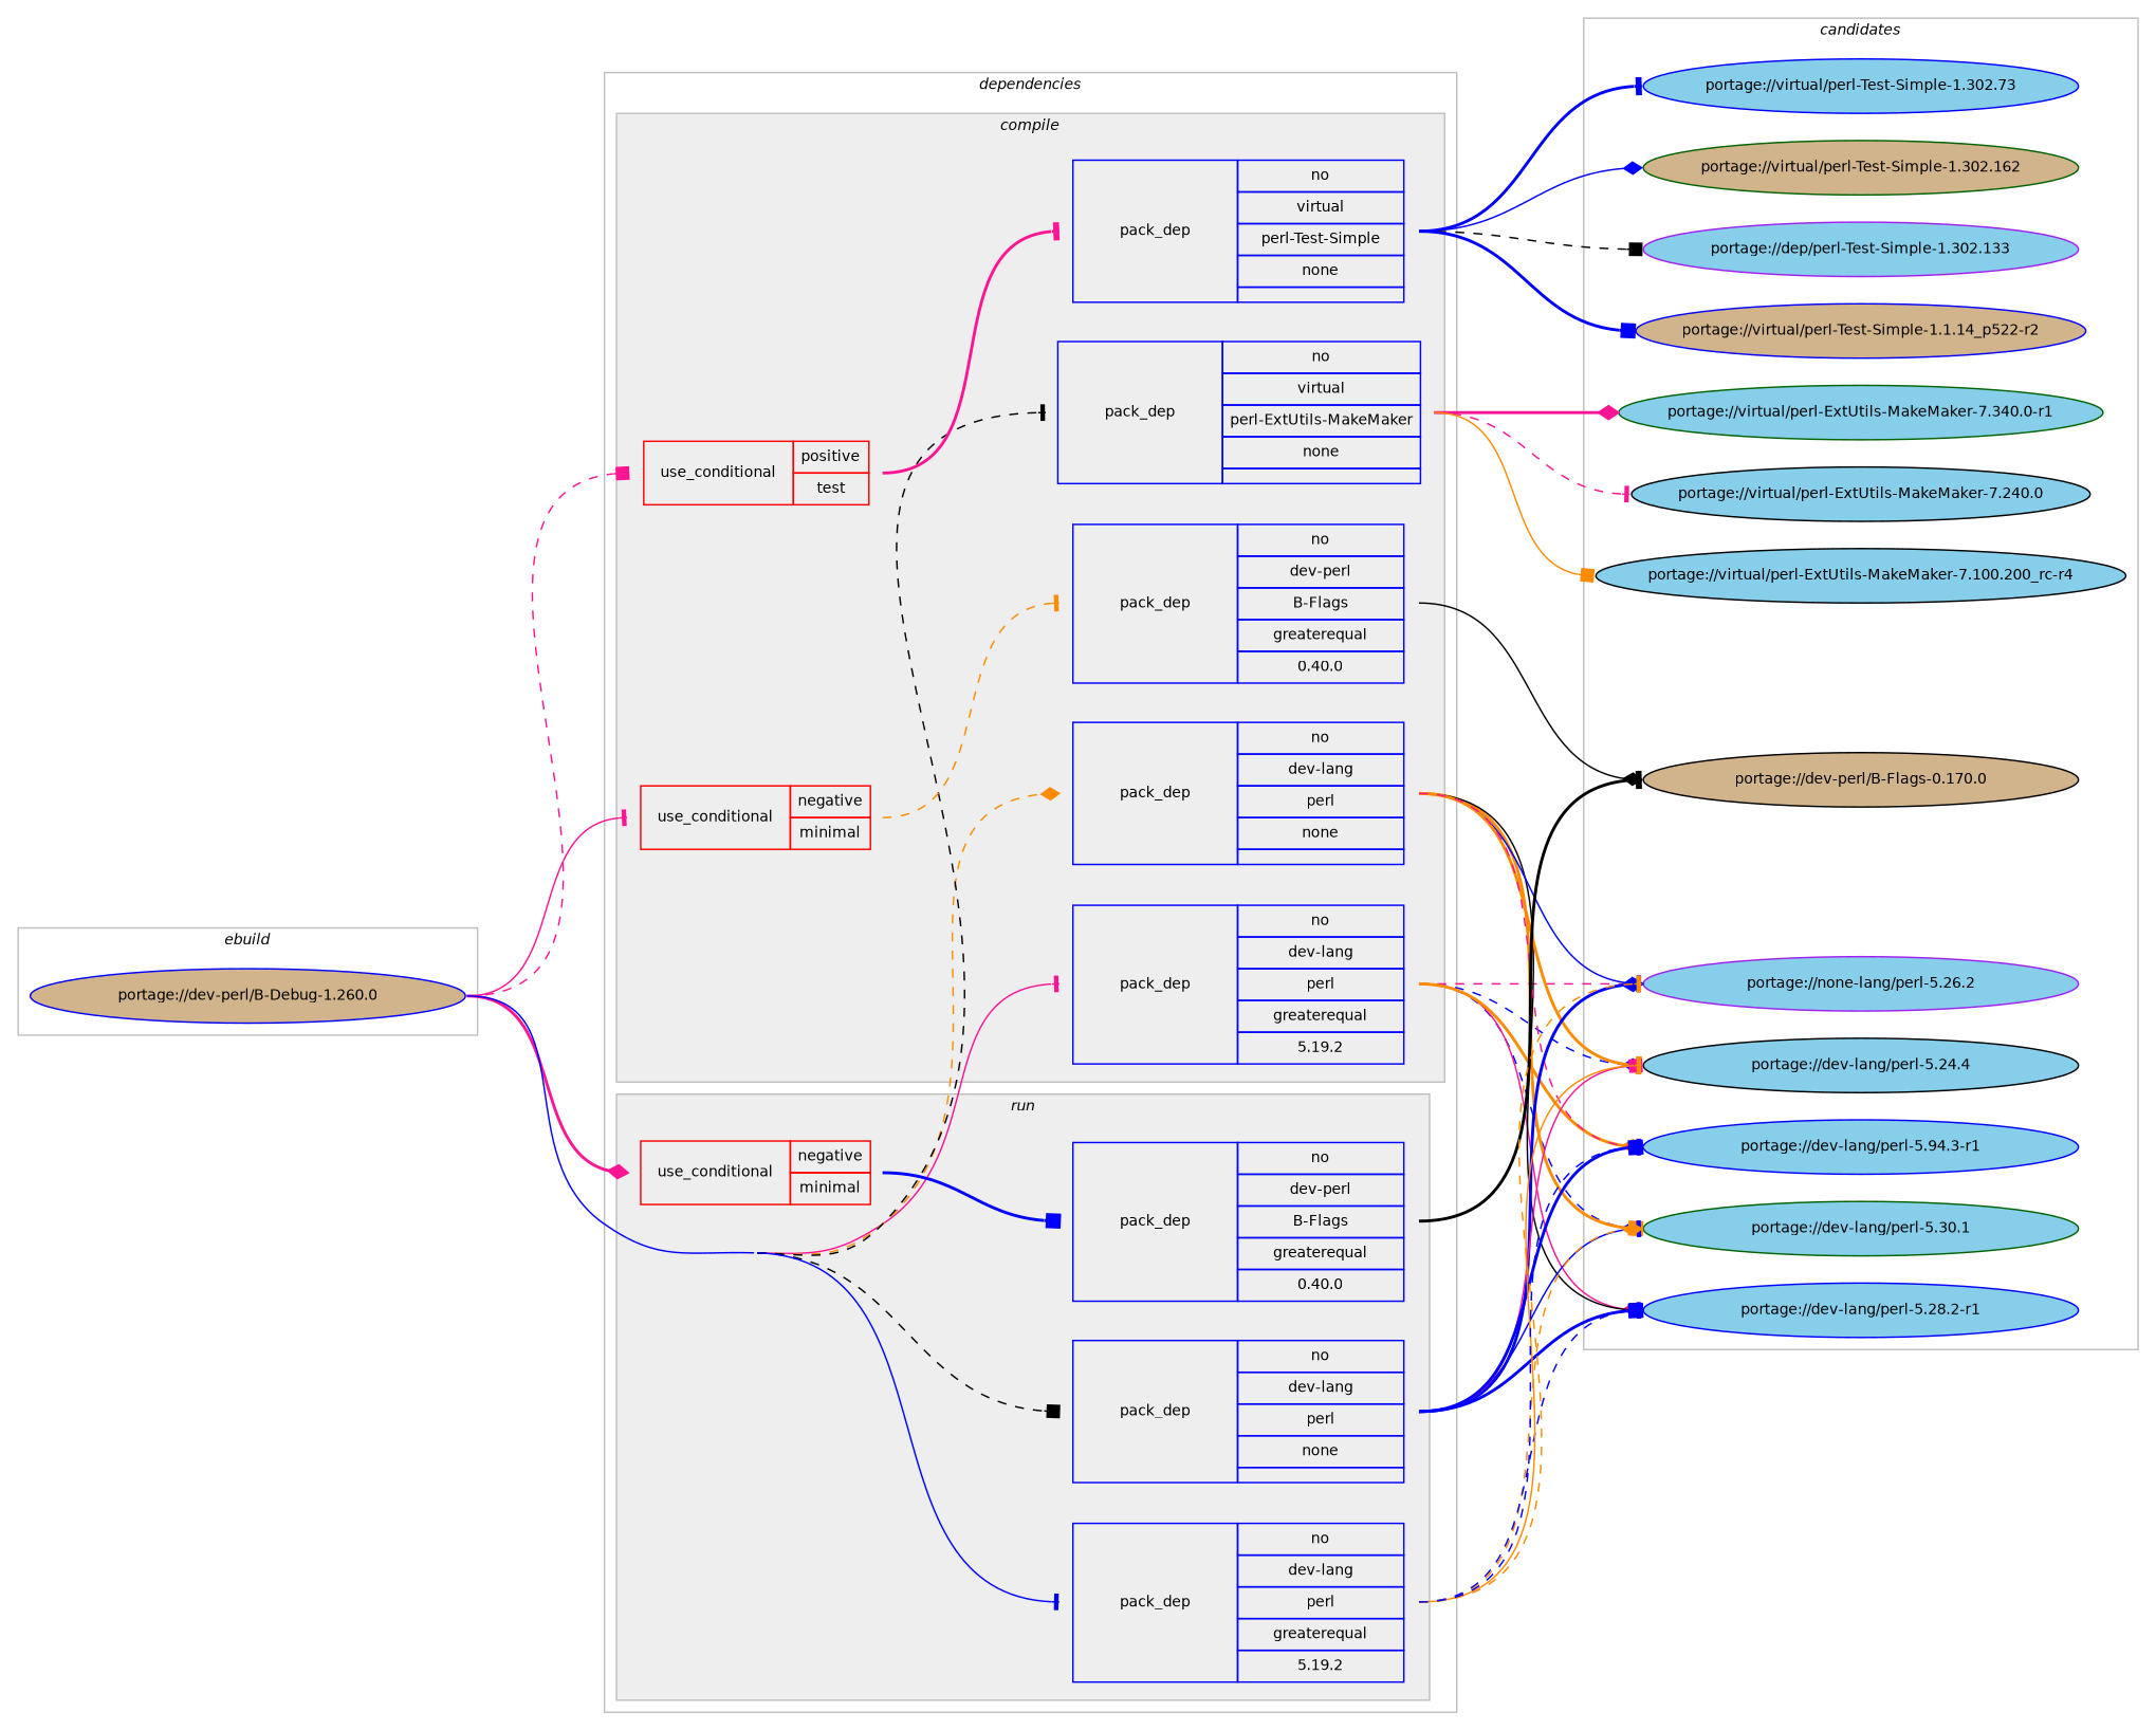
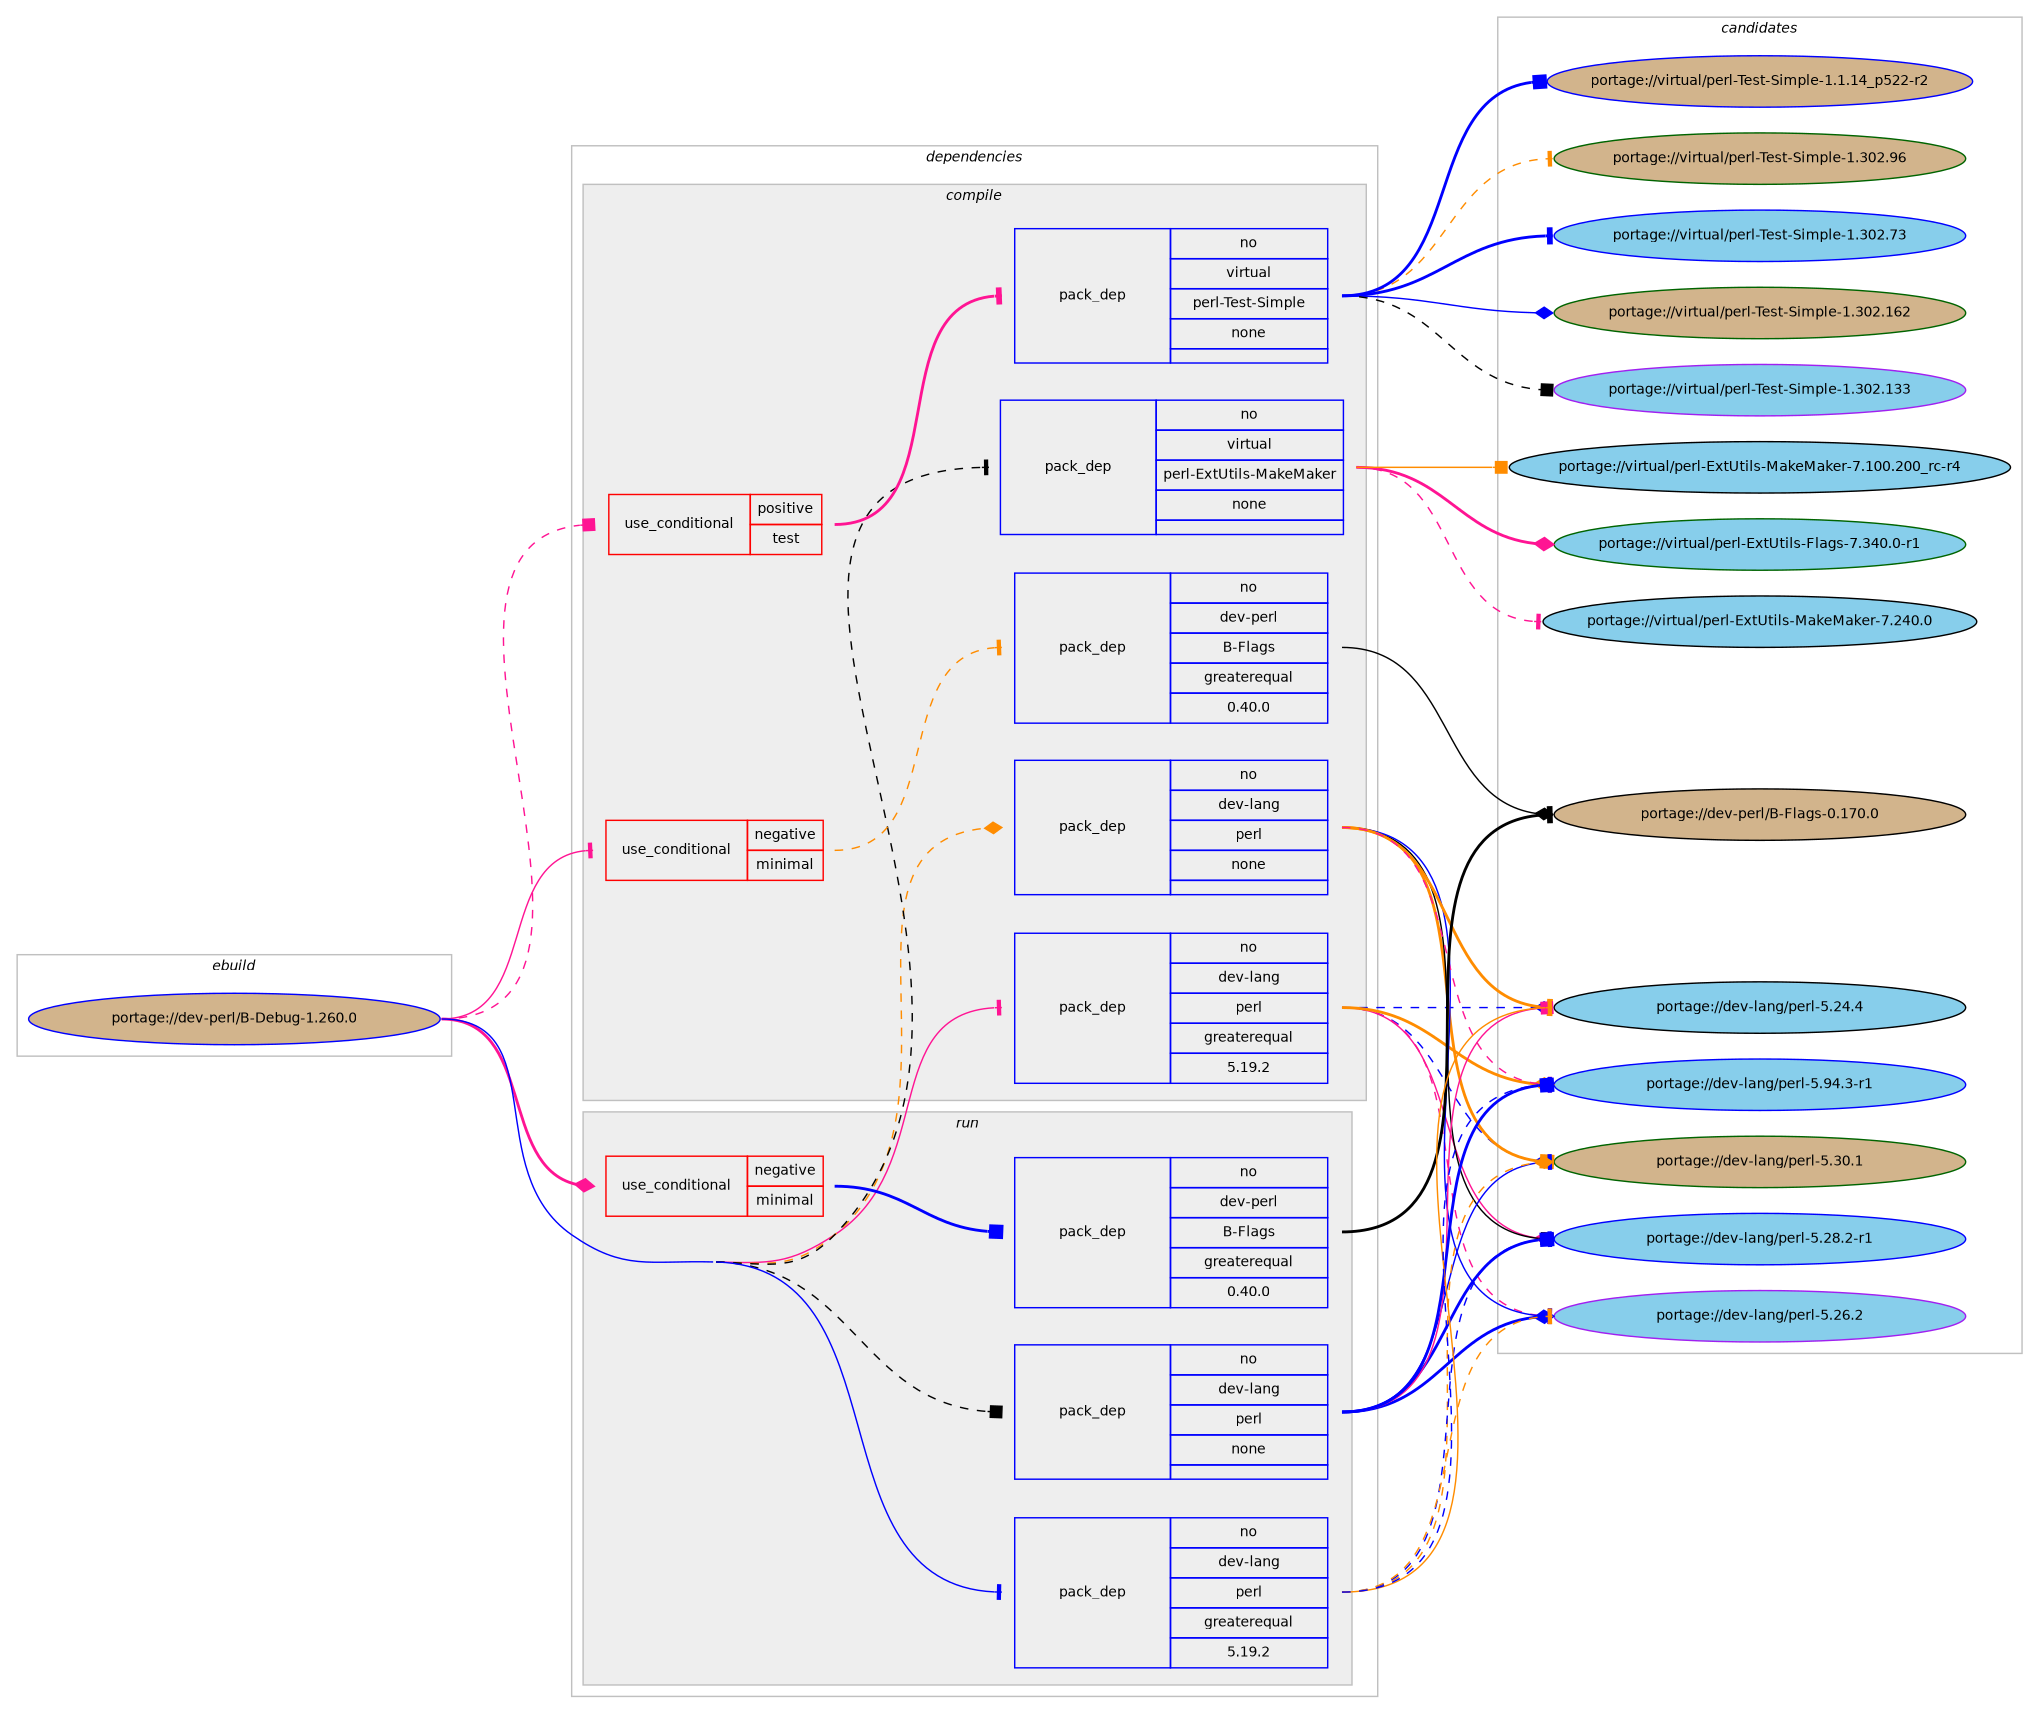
  digraph {
    compound=true
    concentrate=true
    fontname=Helvetica
    fontsize=10
    newrank=true
    rankdir=LR
    ranksep=1.5
    node [color=blue fontname=Helvetica fontsize=10 style=filled]
    edge [arrowhead=tee color=blue headport=w style=dashed tailport=e weight=100]
    n1 [fillcolor=tan label="portage://dev-perl/B-Debug-1.260.0" width=4]
    n2 [label=<<TABLE BORDER="0" CELLBORDER="1" CELLSPACING="0" CELLPADDING="4" WIDTH="220"><TR><TD ROWSPAN="6" CELLPADDING="30">pack_dep</TD></TR><TR><TD WIDTH="110">no</TD></TR><TR><TD>dev-perl</TD></TR><TR><TD>B-Flags</TD></TR><TR><TD>greaterequal</TD></TR><TR><TD>0.40.0</TD></TR></TABLE>> shape=none style=""]
    n3 [color=red label=<<TABLE BORDER="0" CELLBORDER="1" CELLSPACING="0" CELLPADDING="4"><TR><TD ROWSPAN="3" CELLPADDING="10">use_conditional</TD></TR><TR><TD>negative</TD></TR><TR><TD>minimal</TD></TR></TABLE>> shape=none style=""]
    n4 [label=<<TABLE BORDER="0" CELLBORDER="1" CELLSPACING="0" CELLPADDING="4" WIDTH="220"><TR><TD ROWSPAN="6" CELLPADDING="30">pack_dep</TD></TR><TR><TD WIDTH="110">no</TD></TR><TR><TD>virtual</TD></TR><TR><TD>perl-Test-Simple</TD></TR><TR><TD>none</TD></TR><TR><TD></TD></TR></TABLE>> shape=none style=""]
    n5 [color=red label=<<TABLE BORDER="0" CELLBORDER="1" CELLSPACING="0" CELLPADDING="4"><TR><TD ROWSPAN="3" CELLPADDING="10">use_conditional</TD></TR><TR><TD>positive</TD></TR><TR><TD>test</TD></TR></TABLE>> shape=none style=""]
    n6 [label=<<TABLE BORDER="0" CELLBORDER="1" CELLSPACING="0" CELLPADDING="4" WIDTH="220"><TR><TD ROWSPAN="6" CELLPADDING="30">pack_dep</TD></TR><TR><TD WIDTH="110">no</TD></TR><TR><TD>dev-lang</TD></TR><TR><TD>perl</TD></TR><TR><TD>greaterequal</TD></TR><TR><TD>5.19.2</TD></TR></TABLE>> shape=none style=""]
    n7 [label=<<TABLE BORDER="0" CELLBORDER="1" CELLSPACING="0" CELLPADDING="4" WIDTH="220"><TR><TD ROWSPAN="6" CELLPADDING="30">pack_dep</TD></TR><TR><TD WIDTH="110">no</TD></TR><TR><TD>dev-lang</TD></TR><TR><TD>perl</TD></TR><TR><TD>none</TD></TR><TR><TD></TD></TR></TABLE>> shape=none style=""]
    n8 [label=<<TABLE BORDER="0" CELLBORDER="1" CELLSPACING="0" CELLPADDING="4" WIDTH="220"><TR><TD ROWSPAN="6" CELLPADDING="30">pack_dep</TD></TR><TR><TD WIDTH="110">no</TD></TR><TR><TD>virtual</TD></TR><TR><TD>perl-ExtUtils-MakeMaker</TD></TR><TR><TD>none</TD></TR><TR><TD></TD></TR></TABLE>> shape=none style=""]
    n9 [label=<<TABLE BORDER="0" CELLBORDER="1" CELLSPACING="0" CELLPADDING="4" WIDTH="220"><TR><TD ROWSPAN="6" CELLPADDING="30">pack_dep</TD></TR><TR><TD WIDTH="110">no</TD></TR><TR><TD>dev-lang</TD></TR><TR><TD>perl</TD></TR><TR><TD>none</TD></TR><TR><TD></TD></TR></TABLE>> shape=none style=""]
    n10 [label=<<TABLE BORDER="0" CELLBORDER="1" CELLSPACING="0" CELLPADDING="4" WIDTH="220"><TR><TD ROWSPAN="6" CELLPADDING="30">pack_dep</TD></TR><TR><TD WIDTH="110">no</TD></TR><TR><TD>dev-perl</TD></TR><TR><TD>B-Flags</TD></TR><TR><TD>greaterequal</TD></TR><TR><TD>0.40.0</TD></TR></TABLE>> shape=none style=""]
    n11 [color=red label=<<TABLE BORDER="0" CELLBORDER="1" CELLSPACING="0" CELLPADDING="4"><TR><TD ROWSPAN="3" CELLPADDING="10">use_conditional</TD></TR><TR><TD>negative</TD></TR><TR><TD>minimal</TD></TR></TABLE>> shape=none style=""]
    n12 [label=<<TABLE BORDER="0" CELLBORDER="1" CELLSPACING="0" CELLPADDING="4" WIDTH="220"><TR><TD ROWSPAN="6" CELLPADDING="30">pack_dep</TD></TR><TR><TD WIDTH="110">no</TD></TR><TR><TD>dev-lang</TD></TR><TR><TD>perl</TD></TR><TR><TD>greaterequal</TD></TR><TR><TD>5.19.2</TD></TR></TABLE>> shape=none style=""]
    n13 [color=black fillcolor=tan label="portage://dev-perl/B-Flags-0.170.0" width=4]
+   n14 [color=darkgreen fillcolor=tan label="portage://virtual/perl-Test-Simple-1.302.96" width=4]
    n15 [fillcolor=skyblue label="portage://virtual/perl-Test-Simple-1.302.73" width=4]
    n16 [color=darkgreen fillcolor=tan label="portage://virtual/perl-Test-Simple-1.302.162" width=4]
-   n17 [color=purple fillcolor=skyblue label="portage://dep/perl-Test-Simple-1.302.133" width=4]
+   n17 [color=purple fillcolor=skyblue label="portage://virtual/perl-Test-Simple-1.302.133" width=4]
    n18 [fillcolor=tan label="portage://virtual/perl-Test-Simple-1.1.14_p522-r2" width=4]
-   n19 [color=darkgreen fillcolor=skyblue label="portage://dev-lang/perl-5.30.1" width=4]
+   n19 [color=darkgreen fillcolor=tan label="portage://dev-lang/perl-5.30.1" width=4]
    n20 [fillcolor=skyblue label="portage://dev-lang/perl-5.28.2-r1" width=4]
-   n21 [color=purple fillcolor=skyblue label="portage://none-lang/perl-5.26.2" width=4]
+   n21 [color=purple fillcolor=skyblue label="portage://dev-lang/perl-5.26.2" width=4]
    n22 [color=black fillcolor=skyblue label="portage://dev-lang/perl-5.24.4" width=4]
    n23 [fillcolor=skyblue label="portage://dev-lang/perl-5.94.3-r1" width=4]
-   n24 [color=darkgreen fillcolor=skyblue label="portage://virtual/perl-ExtUtils-MakeMaker-7.340.0-r1" width=4]
+   n24 [color=darkgreen fillcolor=skyblue label="portage://virtual/perl-ExtUtils-Flags-7.340.0-r1" width=4]
    n25 [color=black fillcolor=skyblue label="portage://virtual/perl-ExtUtils-MakeMaker-7.240.0" width=4]
    n26 [color=black fillcolor=skyblue label="portage://virtual/perl-ExtUtils-MakeMaker-7.100.200_rc-r4" width=4]
    subgraph cluster_1 {
      color=gray
      label=<<i>ebuild</i>>
      n1
    }
    subgraph cluster_2 {
      color=gray
      label=<<i>dependencies</i>>
      subgraph cluster_3 {
        color=gray
        fillcolor="#eeeeee"
        label=<<i>compile</i>>
        style=filled
        subgraph sub_4 {
          color=gray
          fillcolor="#eeeeee"
          label=<<i>compile</i>>
          style=filled
          n3
          subgraph sub_5 {
            color=gray
            fillcolor="#eeeeee"
            label=<<i>compile</i>>
            style=filled
            n2
          }
        }
        subgraph sub_6 {
          color=gray
          fillcolor="#eeeeee"
          label=<<i>compile</i>>
          style=filled
          n5
          subgraph sub_7 {
            color=gray
            fillcolor="#eeeeee"
            label=<<i>compile</i>>
            style=filled
            n4
          }
        }
        subgraph sub_8 {
          color=gray
          fillcolor="#eeeeee"
          label=<<i>compile</i>>
          style=filled
          n6
        }
        subgraph sub_9 {
          color=gray
          fillcolor="#eeeeee"
          label=<<i>compile</i>>
          style=filled
          n7
        }
        subgraph sub_10 {
          color=gray
          fillcolor="#eeeeee"
          label=<<i>compile</i>>
          style=filled
          n8
        }
      }
      subgraph cluster_11 {
        color=gray
        fillcolor="#eeeeee"
        label=<<i>compile and run</i>>
        style=filled
      }
      subgraph cluster_12 {
        color=gray
        fillcolor="#eeeeee"
        label=<<i>run</i>>
        style=filled
        subgraph sub_13 {
          color=gray
          fillcolor="#eeeeee"
          label=<<i>run</i>>
          style=filled
          n9
        }
        subgraph sub_14 {
          color=gray
          fillcolor="#eeeeee"
          label=<<i>run</i>>
          style=filled
          n11
          subgraph sub_15 {
            color=gray
            fillcolor="#eeeeee"
            label=<<i>run</i>>
            style=filled
            n10
          }
        }
        subgraph sub_16 {
          color=gray
          fillcolor="#eeeeee"
          label=<<i>run</i>>
          style=filled
          n12
        }
      }
    }
    subgraph cluster_17 {
      color=gray
      label=<<i>candidates</i>>
      rank=same
      subgraph sub_18 {
        color=black
        label=<<i>candidates</i>>
        nodesep=1
        rank=same
        n13
      }
      subgraph sub_19 {
        color=black
        label=<<i>candidates</i>>
        nodesep=1
        rank=same
+       n14
        n15
        n16
        n17
        n18
      }
      subgraph sub_20 {
        color=black
        label=<<i>candidates</i>>
        nodesep=1
        rank=same
        n19
        n20
        n21
        n22
        n23
      }
      subgraph sub_21 {
        color=black
        label=<<i>candidates</i>>
        nodesep=1
        rank=same
        n19
        n20
        n21
        n22
        n23
      }
      subgraph sub_22 {
        color=black
        label=<<i>candidates</i>>
        nodesep=1
        rank=same
        n24
        n25
        n26
      }
      subgraph sub_23 {
        color=black
        label=<<i>candidates</i>>
        nodesep=1
        rank=same
        n13
      }
      subgraph sub_24 {
        color=black
        label=<<i>candidates</i>>
        nodesep=1
        rank=same
        n19
        n20
        n21
        n22
        n23
      }
      subgraph sub_25 {
        color=black
        label=<<i>candidates</i>>
        nodesep=1
        rank=same
        n19
        n20
        n21
        n22
        n23
      }
    }
    n1 -> n3 [color=deeppink style=solid weight=20]
    n1 -> n5 [arrowhead=box color=deeppink weight=20]
    n1 -> n6 [color=deeppink style=solid weight=20]
    n1 -> n7 [arrowhead=diamond color=darkorange weight=20]
    n1 -> n8 [color=black weight=20]
    n1 -> n9 [arrowhead=box color=black weight=20]
    n1 -> n11 [arrowhead=diamond color=deeppink style=bold weight=20]
    n1 -> n12 [style=solid weight=20]
    n2 -> n13 [arrowhead=diamond color=black style=solid]
    n3 -> n2 [color=darkorange weight=20]
+   n4 -> n14 [color=darkorange]
    n4 -> n15 [style=bold]
    n4 -> n16 [arrowhead=diamond style=solid]
    n4 -> n17 [arrowhead=box color=black]
    n4 -> n18 [arrowhead=box style=bold]
    n5 -> n4 [color=deeppink style=bold weight=20]
    n6 -> n19 [arrowhead=diamond]
    n6 -> n20 [arrowhead=diamond color=deeppink style=solid]
    n6 -> n21 [color=deeppink]
    n6 -> n22 [arrowhead=diamond]
    n6 -> n23 [arrowhead=diamond color=darkorange style=bold]
    n7 -> n19 [arrowhead=box color=darkorange style=bold]
    n7 -> n20 [arrowhead=box color=black style=solid]
    n7 -> n21 [style=solid]
    n7 -> n22 [color=darkorange style=bold]
    n7 -> n23 [color=deeppink]
    n8 -> n24 [arrowhead=diamond color=deeppink style=bold]
    n8 -> n25 [color=deeppink]
    n8 -> n26 [arrowhead=box color=darkorange style=solid]
    n9 -> n19 [style=solid]
    n9 -> n20 [arrowhead=box style=bold]
    n9 -> n21 [arrowhead=diamond style=bold]
    n9 -> n22 [arrowhead=box color=deeppink style=solid]
    n9 -> n23 [arrowhead=box style=bold]
    n10 -> n13 [color=black style=bold]
    n11 -> n10 [arrowhead=box style=bold weight=20]
    n12 -> n19 [arrowhead=diamond color=darkorange]
    n12 -> n20
    n12 -> n21 [color=darkorange]
    n12 -> n22 [color=darkorange style=solid]
    n12 -> n23
  }
